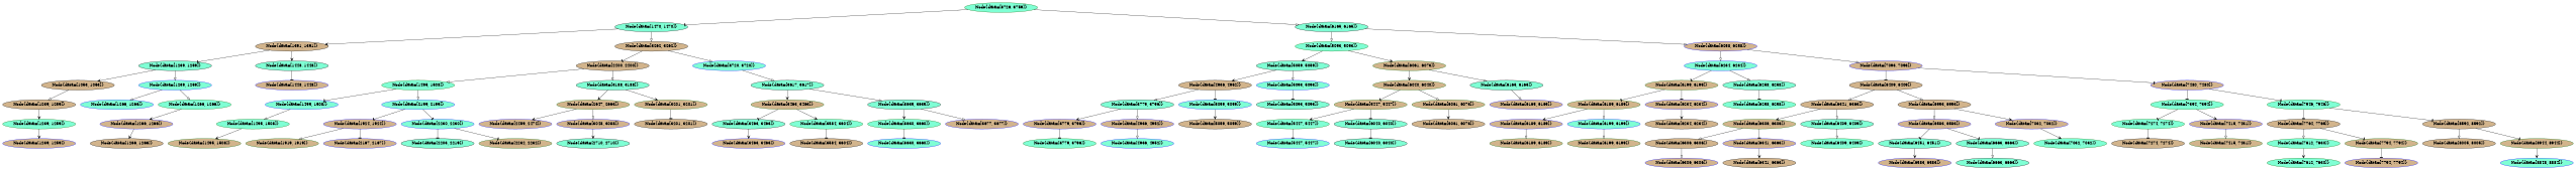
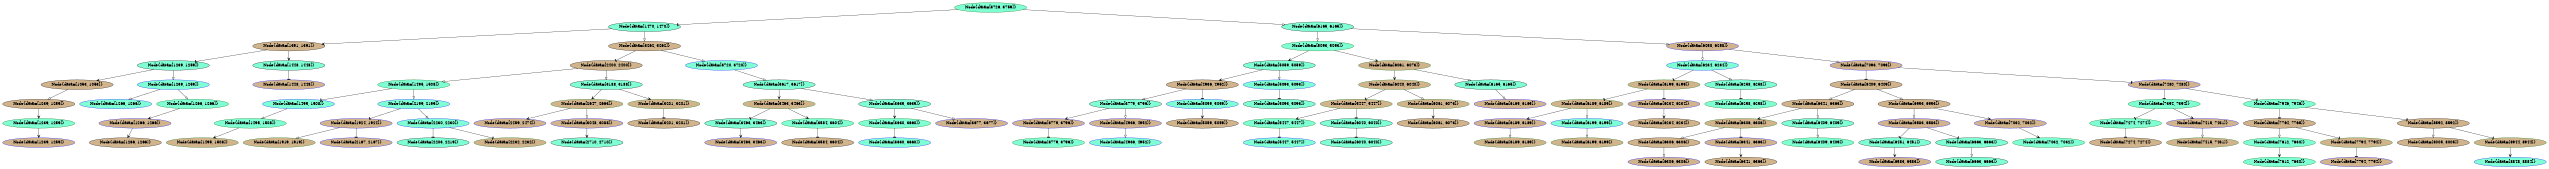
  digraph {
    node [color=black fillcolor=tan style=filled]
    edge [arrowhead=onormal]
    n1 [color=darkgreen fillcolor=aquamarine label="Node{data=[3726, 3759]}"]
    n2 [fillcolor=aquamarine label="Node{data=[1470, 1470]}"]
    n3 [fillcolor=aquamarine label="Node{data=[6165, 6165]}"]
    n4 [label="Node{data=[1391, 1391]}"]
    n5 [label="Node{data=[3262, 3262]}"]
    n6 [color=darkgreen fillcolor=aquamarine label="Node{data=[5093, 5093]}"]
    n7 [color=blue label="Node{data=[6258, 6258]}"]
    n8 [fillcolor=aquamarine label="Node{data=[1239, 1259]}"]
    n9 [fillcolor=aquamarine label="Node{data=[1448, 1448]}"]
    n10 [label="Node{data=[2400, 2400]}"]
    n11 [color=blue fillcolor=aquamarine label="Node{data=[3720, 3720]}"]
    n12 [label="Node{data=[1053, 1053]}"]
    n13 [color=blue fillcolor=aquamarine label="Node{data=[1239, 1259]}"]
    n14 [color=blue label="Node{data=[1448, 1448]}"]
    n15 [label="Node{data=[1239, 1259]}"]
    n16 [color=blue fillcolor=aquamarine label="Node{data=[1266, 1266]}"]
    n17 [color=darkgreen fillcolor=aquamarine label="Node{data=[1266, 1266]}"]
    n18 [color=darkgreen fillcolor=aquamarine label="Node{data=[1239, 1259]}"]
    n19 [color=blue label="Node{data=[1239, 1259]}"]
    n20 [color=blue label="Node{data=[1266, 1266]}"]
    n21 [label="Node{data=[1266, 1266]}"]
    n22 [color=darkgreen fillcolor=aquamarine label="Node{data=[1495, 1508]}"]
    n23 [fillcolor=aquamarine label="Node{data=[3188, 3188]}"]
    n24 [fillcolor=aquamarine label="Node{data=[3617, 3617]}"]
    n25 [color=blue fillcolor=aquamarine label="Node{data=[1495, 1508]}"]
    n26 [color=blue fillcolor=aquamarine label="Node{data=[2199, 2199]}"]
    n27 [color=darkgreen label="Node{data=[2647, 2663]}"]
    n28 [color=darkgreen label="Node{data=[3201, 3201]}"]
    n29 [color=darkgreen fillcolor=aquamarine label="Node{data=[1495, 1508]}"]
    n30 [color=blue label="Node{data=[1924, 1924]}"]
    n31 [color=blue fillcolor=aquamarine label="Node{data=[2230, 2230]}"]
    n32 [color=darkgreen label="Node{data=[1495, 1508]}"]
    n33 [color=darkgreen label="Node{data=[1919, 1919]}"]
    n34 [color=blue label="Node{data=[2167, 2167]}"]
    n35 [fillcolor=aquamarine label="Node{data=[2203, 2219]}"]
    n36 [color=darkgreen label="Node{data=[2232, 2232]}"]
    n37 [color=blue label="Node{data=[2459, 2474]}"]
    n38 [color=blue label="Node{data=[3048, 3088]}"]
    n39 [label="Node{data=[3201, 3201]}"]
    n40 [fillcolor=aquamarine label="Node{data=[2710, 2710]}"]
    n41 [color=darkgreen label="Node{data=[3463, 3463]}"]
    n42 [fillcolor=aquamarine label="Node{data=[3635, 3635]}"]
    n43 [fillcolor=aquamarine label="Node{data=[3463, 3463]}"]
    n44 [color=darkgreen fillcolor=aquamarine label="Node{data=[3584, 3604]}"]
    n45 [color=darkgreen fillcolor=aquamarine label="Node{data=[3630, 3660]}"]
    n46 [color=blue label="Node{data=[3677, 3677]}"]
    n47 [color=blue label="Node{data=[3463, 3463]}"]
    n48 [label="Node{data=[3584, 3604]}"]
    n49 [color=blue fillcolor=aquamarine label="Node{data=[3630, 3660]}"]
    n50 [fillcolor=aquamarine label="Node{data=[5059, 5059]}"]
    n51 [color=darkgreen label="Node{data=[6061, 6073]}"]
    n52 [color=blue fillcolor=aquamarine label="Node{data=[6234, 6234]}"]
    n53 [color=blue label="Node{data=[7093, 7093]}"]
    n54 [label="Node{data=[4936, 4952]}"]
    n55 [color=blue fillcolor=aquamarine label="Node{data=[5093, 5093]}"]
    n56 [color=darkgreen label="Node{data=[6040, 6040]}"]
    n57 [fillcolor=aquamarine label="Node{data=[6165, 6165]}"]
    n58 [fillcolor=aquamarine label="Node{data=[3779, 3796]}"]
    n59 [color=blue fillcolor=aquamarine label="Node{data=[5059, 5059]}"]
    n60 [fillcolor=aquamarine label="Node{data=[5093, 5093]}"]
    n61 [color=blue label="Node{data=[3779, 3796]}"]
    n62 [color=blue label="Node{data=[4936, 4952]}"]
    n63 [label="Node{data=[5059, 5059]}"]
    n64 [color=darkgreen fillcolor=aquamarine label="Node{data=[3779, 3796]}"]
    n65 [color=blue fillcolor=aquamarine label="Node{data=[4936, 4952]}"]
    n66 [color=darkgreen label="Node{data=[5447, 5447]}"]
    n67 [color=darkgreen label="Node{data=[6061, 6073]}"]
    n68 [color=blue label="Node{data=[6165, 6165]}"]
    n69 [color=darkgreen fillcolor=aquamarine label="Node{data=[5447, 5447]}"]
    n70 [fillcolor=aquamarine label="Node{data=[6040, 6040]}"]
    n71 [label="Node{data=[6061, 6073]}"]
    n72 [color=blue fillcolor=aquamarine label="Node{data=[5447, 5447]}"]
    n73 [fillcolor=aquamarine label="Node{data=[6040, 6040]}"]
    n74 [color=darkgreen label="Node{data=[6199, 6199]}"]
    n75 [fillcolor=aquamarine label="Node{data=[6258, 6258]}"]
    n76 [label="Node{data=[6409, 6409]}"]
    n77 [color=blue label="Node{data=[7480, 7480]}"]
    n78 [color=darkgreen label="Node{data=[6189, 6189]}"]
    n79 [color=blue label="Node{data=[6234, 6234]}"]
    n80 [color=darkgreen fillcolor=aquamarine label="Node{data=[6258, 6258]}"]
    n81 [color=blue label="Node{data=[6189, 6189]}"]
    n82 [color=blue fillcolor=aquamarine label="Node{data=[6199, 6199]}"]
    n83 [label="Node{data=[6234, 6234]}"]
    n84 [color=darkgreen label="Node{data=[6189, 6189]}"]
    n85 [color=darkgreen label="Node{data=[6199, 6199]}"]
    n86 [label="Node{data=[6341, 6363]}"]
    n87 [label="Node{data=[6953, 6953]}"]
    n88 [color=darkgreen fillcolor=aquamarine label="Node{data=[7394, 7394]}"]
    n89 [color=darkgreen fillcolor=aquamarine label="Node{data=[7946, 7946]}"]
    n90 [color=darkgreen label="Node{data=[6306, 6306]}"]
    n91 [fillcolor=aquamarine label="Node{data=[6409, 6409]}"]
    n92 [color=blue label="Node{data=[6583, 6583]}"]
    n93 [color=blue label="Node{data=[7032, 7032]}"]
    n94 [label="Node{data=[6306, 6306]}"]
    n95 [color=blue label="Node{data=[6341, 6363]}"]
    n96 [color=darkgreen fillcolor=aquamarine label="Node{data=[6409, 6409]}"]
    n97 [color=blue label="Node{data=[6306, 6306]}"]
    n98 [label="Node{data=[6341, 6363]}"]
    n99 [fillcolor=aquamarine label="Node{data=[6451, 6451]}"]
    n100 [fillcolor=aquamarine label="Node{data=[6663, 6663]}"]
    n101 [color=darkgreen fillcolor=aquamarine label="Node{data=[7032, 7032]}"]
    n102 [color=blue label="Node{data=[6583, 6583]}"]
    n103 [fillcolor=aquamarine label="Node{data=[6663, 6663]}"]
    n104 [color=darkgreen fillcolor=aquamarine label="Node{data=[7274, 7274]}"]
    n105 [color=blue label="Node{data=[7415, 7431]}"]
    n106 [label="Node{data=[7764, 7765]}"]
    n107 [label="Node{data=[8592, 8592]}"]
    n108 [label="Node{data=[7274, 7274]}"]
    n109 [color=darkgreen label="Node{data=[7415, 7431]}"]
    n110 [color=darkgreen fillcolor=aquamarine label="Node{data=[7612, 7630]}"]
    n111 [color=darkgreen label="Node{data=[7794, 7794]}"]
    n112 [label="Node{data=[8005, 8005]}"]
    n113 [color=darkgreen label="Node{data=[8944, 8944]}"]
    n114 [color=darkgreen fillcolor=aquamarine label="Node{data=[7612, 7630]}"]
    n115 [color=blue label="Node{data=[7794, 7794]}"]
    n116 [color=blue fillcolor=aquamarine label="Node{data=[8848, 8884]}"]
    n1 -> n2 [arrowhead=tee]
    n1 -> n3
    n2 -> n4 [arrowhead=vee]
    n2 -> n5
    n3 -> n6
    n3 -> n7
    n4 -> n8 [arrowhead=tee]
    n4 -> n9 [arrowhead=vee]
    n5 -> n10 [arrowhead=tee]
    n5 -> n11
    n6 -> n50 [arrowhead=vee]
    n6 -> n51 [arrowhead=vee]
    n7 -> n52
    n7 -> n53
    n8 -> n12 [arrowhead=vee]
    n8 -> n13
    n9 -> n14 [arrowhead=tee]
    n10 -> n22
    n10 -> n23
    n11 -> n24
    n12 -> n15
    n13 -> n16
    n13 -> n17
    n15 -> n18 [arrowhead=vee]
    n17 -> n20 [arrowhead=vee]
    n18 -> n19 [arrowhead=vee]
    n20 -> n21 [arrowhead=vee]
    n22 -> n25 [arrowhead=tee]
    n22 -> n26
    n23 -> n27 [arrowhead=vee]
    n23 -> n28 [arrowhead=vee]
    n24 -> n41 [arrowhead=vee]
    n24 -> n42
    n25 -> n29
    n26 -> n30 [arrowhead=tee]
-   n26 -> n31 [arrowhead=tee]
+   n26 -> n31
    n27 -> n37 [arrowhead=vee]
    n27 -> n38
    n28 -> n39 [arrowhead=tee]
    n29 -> n32 [arrowhead=vee]
    n30 -> n33
    n30 -> n34 [arrowhead=tee]
    n31 -> n35 [arrowhead=tee]
    n31 -> n36 [arrowhead=tee]
    n38 -> n40 [arrowhead=vee]
    n41 -> n43 [arrowhead=tee]
    n41 -> n44 [arrowhead=vee]
    n42 -> n45 [arrowhead=vee]
    n42 -> n46
    n43 -> n47 [arrowhead=vee]
    n44 -> n48 [arrowhead=tee]
    n45 -> n49 [arrowhead=tee]
    n50 -> n54 [arrowhead=vee]
    n50 -> n55
    n51 -> n56 [arrowhead=vee]
    n51 -> n57
    n52 -> n74 [arrowhead=tee]
    n52 -> n75
    n53 -> n76 [arrowhead=tee]
    n53 -> n77 [arrowhead=tee]
    n54 -> n58
    n54 -> n59 [arrowhead=tee]
    n55 -> n60 [arrowhead=tee]
    n56 -> n66 [arrowhead=tee]
    n56 -> n67
    n57 -> n68
    n58 -> n61 [arrowhead=vee]
    n58 -> n62
    n59 -> n63 [arrowhead=vee]
    n61 -> n64 [arrowhead=tee]
    n62 -> n65
    n66 -> n69 [arrowhead=vee]
    n66 -> n70 [arrowhead=tee]
    n67 -> n71 [arrowhead=vee]
    n69 -> n72 [arrowhead=tee]
    n70 -> n73 [arrowhead=tee]
    n74 -> n78 [arrowhead=tee]
    n74 -> n79 [arrowhead=tee]
    n75 -> n80 [arrowhead=tee]
    n76 -> n86
    n76 -> n87
    n77 -> n88 [arrowhead=tee]
    n77 -> n89 [arrowhead=tee]
    n78 -> n81 [arrowhead=vee]
    n78 -> n82
    n79 -> n83 [arrowhead=vee]
    n81 -> n84
    n82 -> n85
    n86 -> n90 [arrowhead=vee]
    n86 -> n91
    n87 -> n92
    n87 -> n93 [arrowhead=vee]
    n88 -> n104 [arrowhead=tee]
    n88 -> n105 [arrowhead=vee]
    n89 -> n106 [arrowhead=tee]
    n89 -> n107 [arrowhead=tee]
    n90 -> n94
    n90 -> n95 [arrowhead=tee]
    n91 -> n96
    n92 -> n99 [arrowhead=tee]
    n92 -> n100 [arrowhead=tee]
    n93 -> n101 [arrowhead=vee]
    n94 -> n97
    n95 -> n98 [arrowhead=vee]
    n99 -> n102 [arrowhead=vee]
    n100 -> n103
    n104 -> n108 [arrowhead=tee]
    n105 -> n109
    n106 -> n110
    n106 -> n111 [arrowhead=tee]
    n107 -> n112
    n107 -> n113 [arrowhead=tee]
    n110 -> n114 [arrowhead=vee]
    n111 -> n115 [arrowhead=tee]
    n113 -> n116 [arrowhead=vee]
  }
